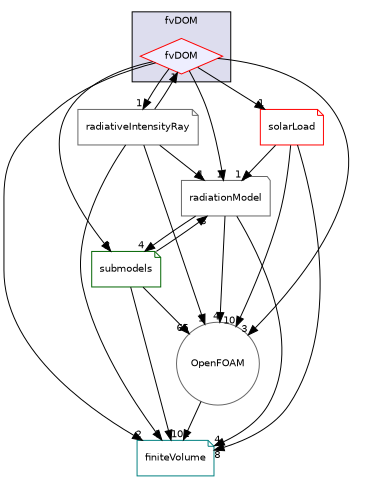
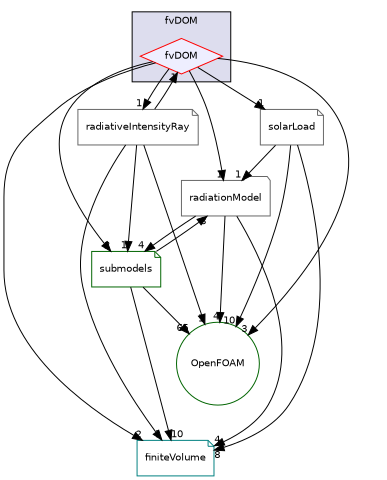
  digraph {
    compound=true
    node [color=red fontname=Helvetica fontsize=10 shape=note]
    edge [headlabel=1 labeldistance=1.5 labelfontname=Helvetica labelfontsize=10]
    n1 [fillcolor="#eeeeff" label=fvDOM pencolor=black shape=diamond style=filled]
    n2 [color=teal label=finiteVolume]
    n3 [color=gray40 label=radiationModel shape=folder]
    n4 [color=gray40 label=radiativeIntensityRay]
    n5 [color=darkgreen label=submodels]
-   n6 [label=solarLoad]
-   n7 [color=gray40 label=OpenFOAM shape=circle]
+   n6 [color=gray40 label=solarLoad]
+   n7 [color=darkgreen label=OpenFOAM shape=circle]
    subgraph cluster_1 {
      bgcolor="#ddddee"
      fontname=Helvetica
      fontsize=10
      label=fvDOM
      pencolor=black
      n1
    }
    n1 -> n2 [headlabel=2]
    n1 -> n3
    n1 -> n4
    n1 -> n5 [headlabel=2]
    n1 -> n6
    n1 -> n7 [headlabel=3]
    n3 -> n2 [headlabel=4]
    n3 -> n5 [headlabel=4]
    n3 -> n7 [headlabel=4]
    n4 -> n1
    n4 -> n2
-   n4 -> n3
+   n4 -> n5
    n4 -> n7
    n5 -> n2 [headlabel=10]
    n5 -> n3 [headlabel=3]
    n5 -> n7 [headlabel=65]
    n6 -> n2 [headlabel=8]
    n6 -> n3
    n6 -> n7 [headlabel=10]
-   n7 -> n2 [headlabel=2]
  }
